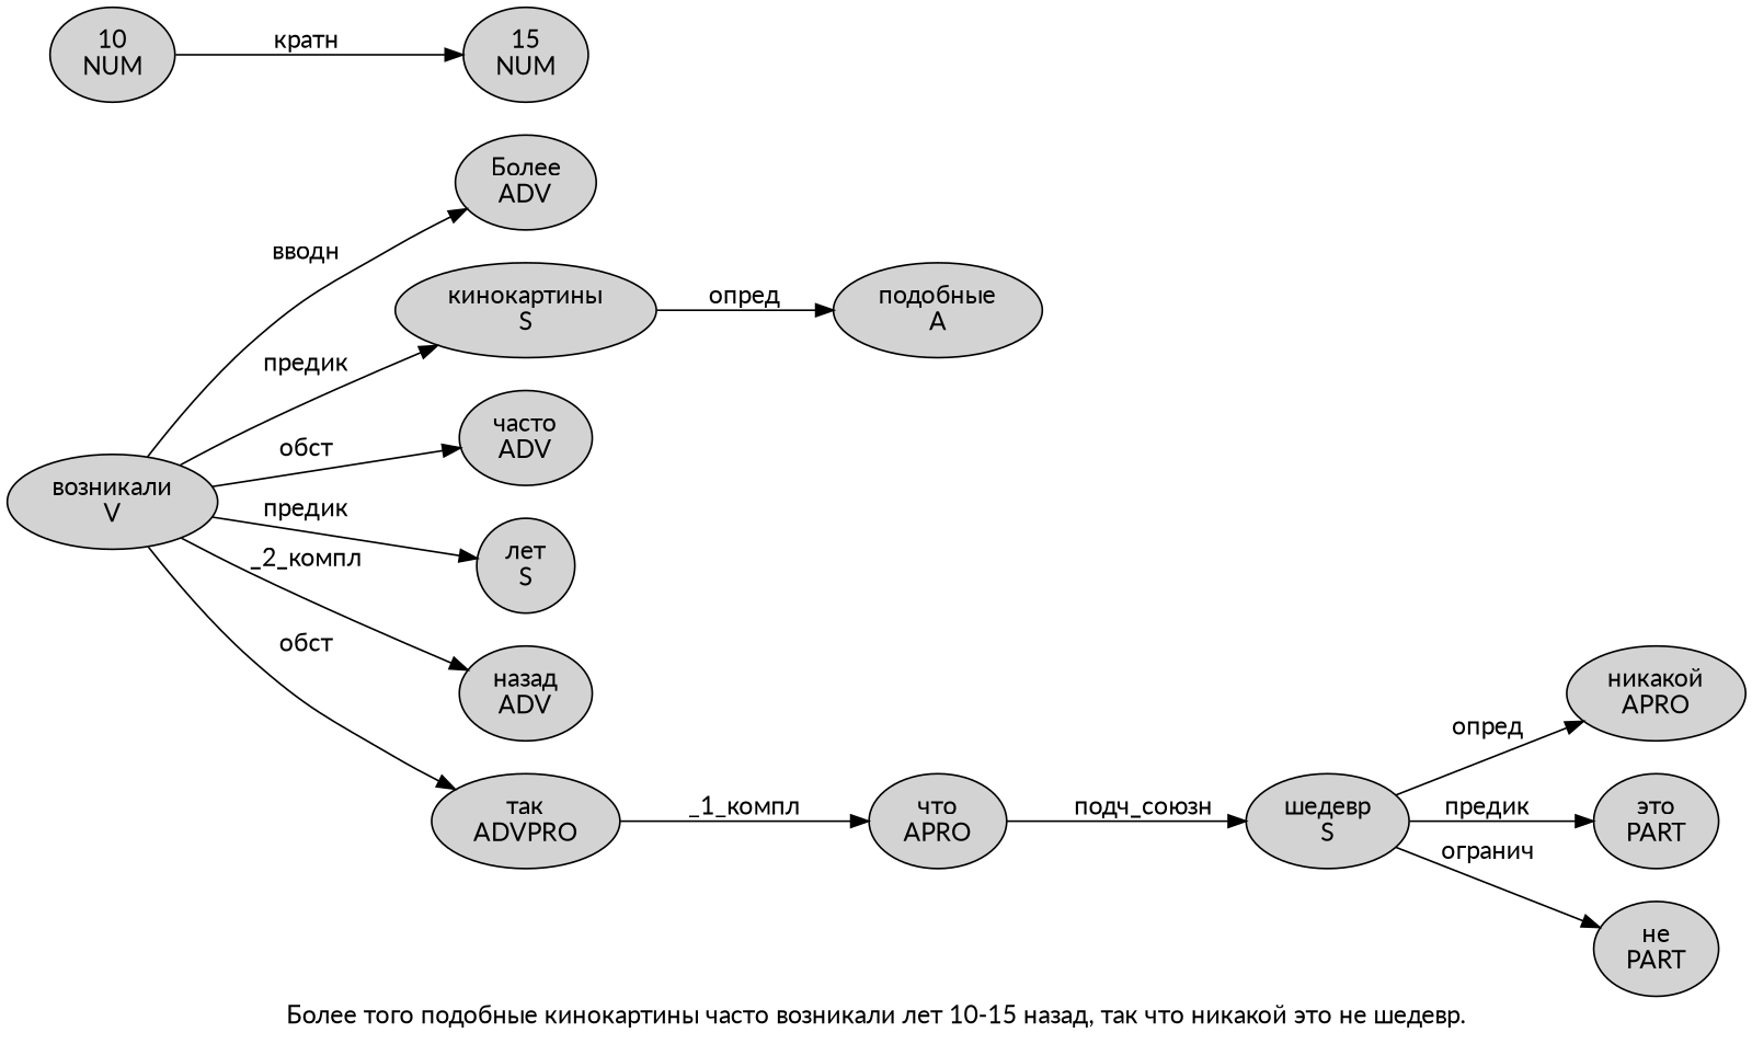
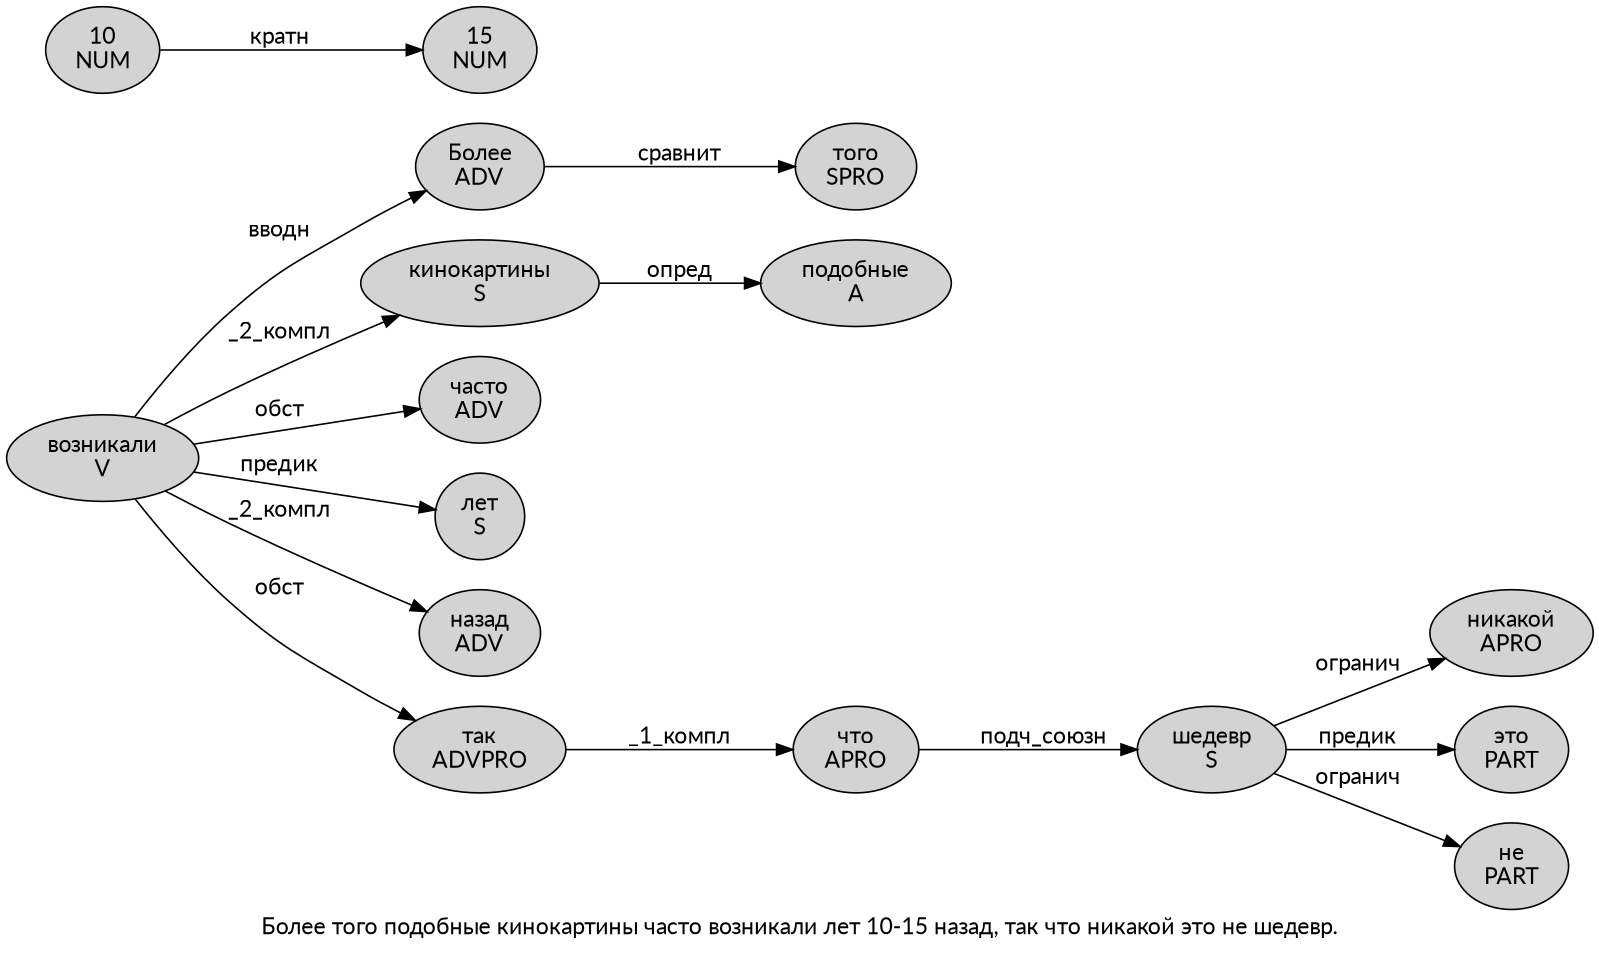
  digraph {
    fontname=Lato
    label="Более того подобные кинокартины часто возникали лет 10-15 назад, так что никакой это не шедевр."
    rankdir=LR
    node [fillcolor=lightgray fontname=Lato penwidth=1 shape=ellipse style=filled]
    edge [fontname=Lato]
    n1 [label="Более\nADV"]
+   n2 [label="того\nSPRO"]
    n3 [label="подобные\nA"]
    n4 [label="кинокартины\nS"]
    n5 [label="часто\nADV"]
    n6 [label="возникали\nV"]
    n7 [label="лет\nS"]
    n8 [label="назад\nADV"]
    n9 [label="так\nADVPRO"]
    n10 [label="что\nAPRO"]
    n11 [label="10\nNUM"]
    n12 [label="15\nNUM"]
    n13 [label="шедевр\nS"]
    n14 [label="никакой\nAPRO"]
    n15 [label="это\nPART"]
    n16 [label="не\nPART"]
+   n1 -> n2 [label="сравнит"]
    n4 -> n3 [label="опред"]
    n6 -> n1 [label="вводн"]
-   n6 -> n4 [label="предик"]
+   n6 -> n4 [label="_2_компл"]
    n6 -> n5 [label="обст"]
    n6 -> n7 [label="предик"]
    n6 -> n8 [label="_2_компл"]
    n6 -> n9 [label="обст"]
    n9 -> n10 [label="_1_компл"]
    n10 -> n13 [label="подч_союзн"]
    n11 -> n12 [label="кратн"]
-   n13 -> n14 [label="опред"]
+   n13 -> n14 [label="огранич"]
    n13 -> n15 [label="предик"]
    n13 -> n16 [label="огранич"]
  }
